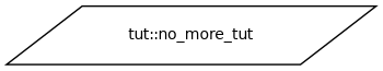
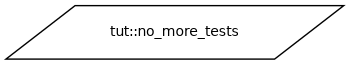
  digraph {
    rankdir=LR
-   n1 [color=black fillcolor=white fontname=Helvetica fontsize=10 height=0.2 label="tut::no_more_tut" shape=parallelogram style=filled width=0.4]
+   n1 [color=black fillcolor=white fontname=Helvetica fontsize=10 height=0.2 label="tut::no_more_tests" shape=parallelogram style=filled width=0.4]
  }
